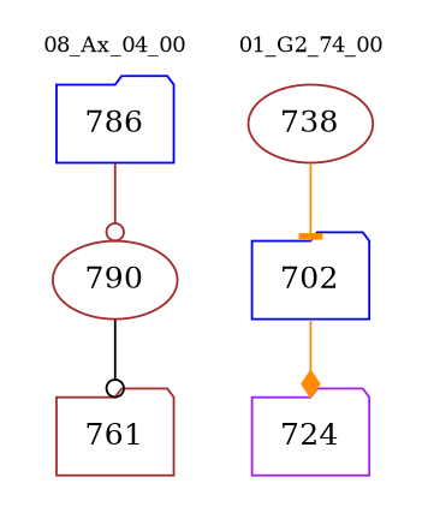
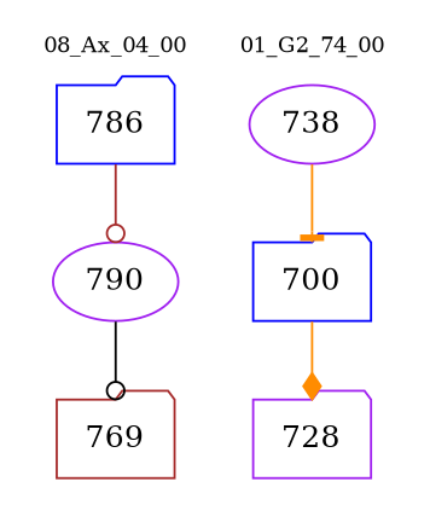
  digraph {
    node [color=blue shape=folder]
    edge [arrowhead=odot color=darkorange]
    n1 [label=786]
-   n2 [color=brown label=790 shape=ellipse]
-   n3 [color=brown label=761]
-   n4 [color=brown label=738 shape=ellipse]
-   n5 [label=702]
-   n6 [color=purple label=724]
+   n2 [color=purple label=790 shape=ellipse]
+   n3 [color=brown label=769]
+   n4 [color=purple label=738 shape=ellipse]
+   n5 [label=700]
+   n6 [color=purple label=728]
    subgraph cluster_1 {
      color=white
      fontsize=10
      label="08_Ax_04_00"
      n1
      n2
      n3
    }
    subgraph cluster_2 {
      color=white
      fontsize=10
      label="01_G2_74_00"
      n4
      n5
      n6
    }
    n1 -> n2 [color=brown]
    n2 -> n3 [color=black]
    n4 -> n5 [arrowhead=tee]
    n5 -> n6 [arrowhead=diamond]
  }
